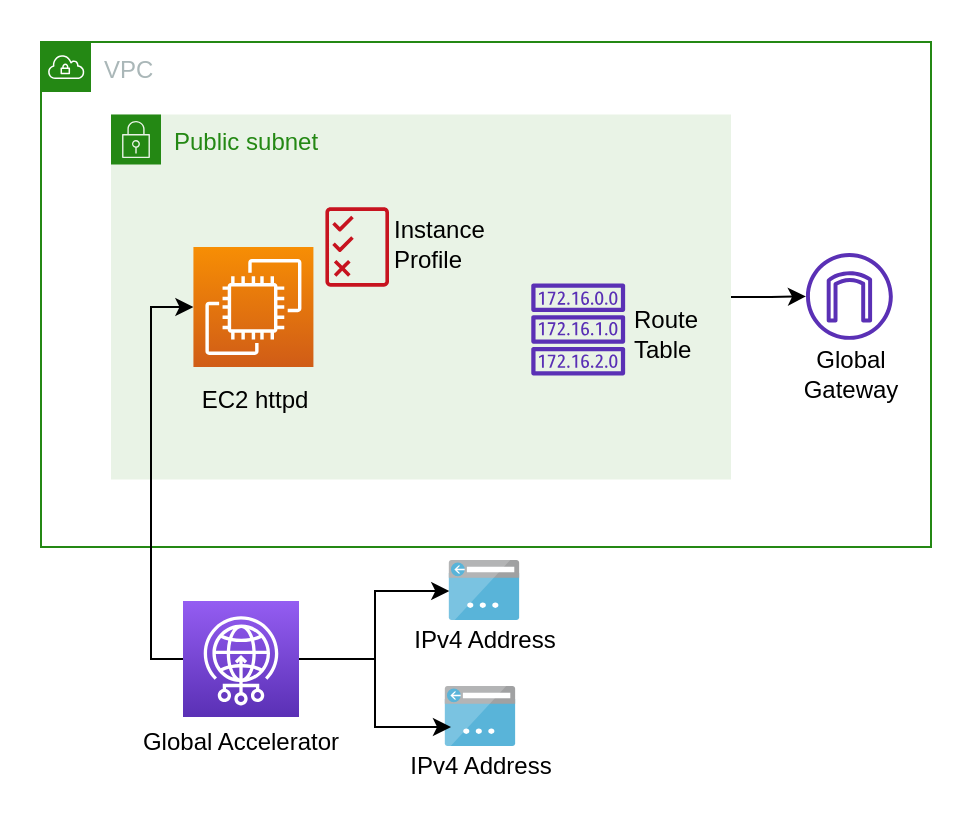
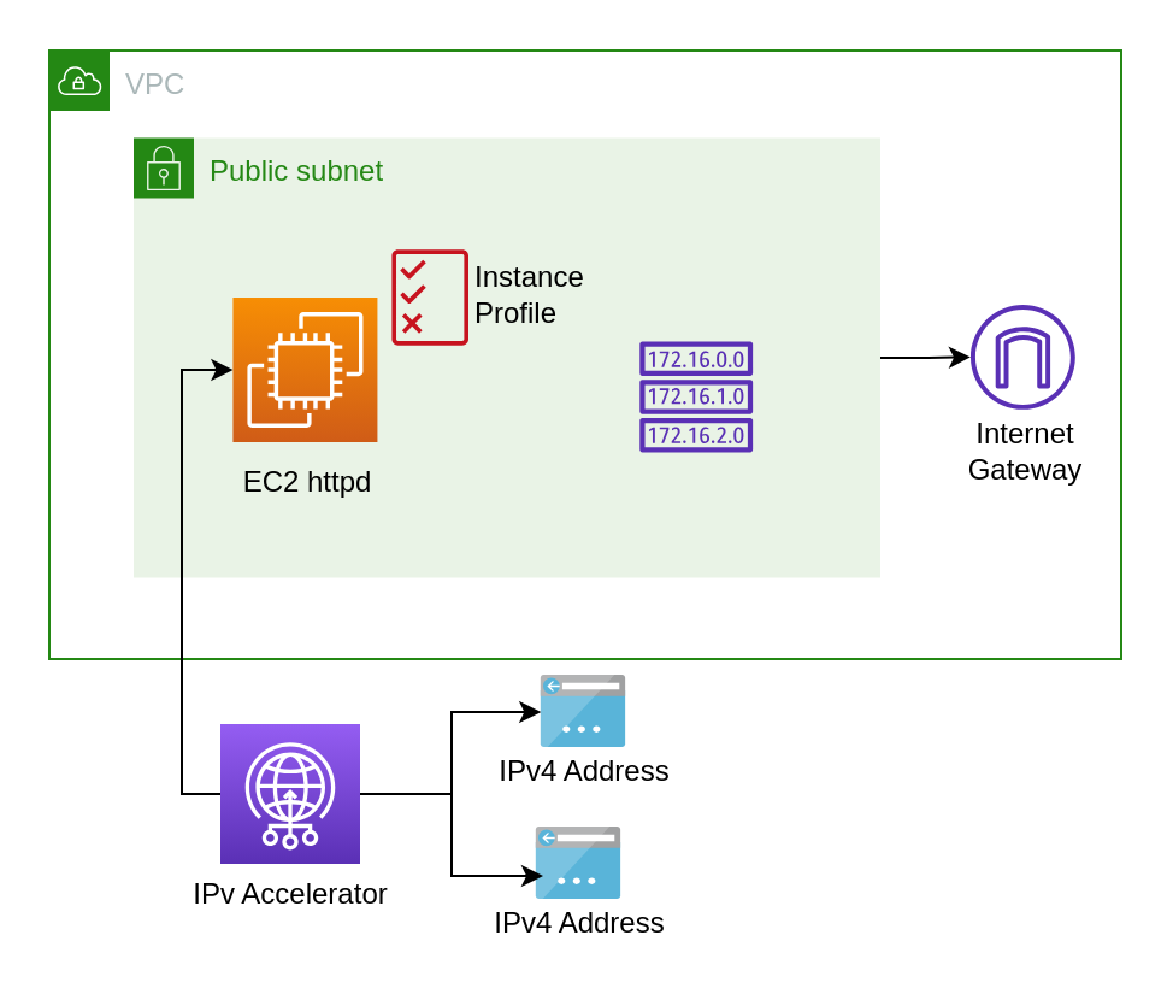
  <mxCell id="0" />
  <mxCell id="1" parent="0" />
  <mxCell id="2" value="VPC" style="points=[[0,0],[0.25,0],[0.5,0],[0.75,0],[1,0],[1,0.25],[1,0.5],[1,0.75],[1,1],[0.75,1],[0.5,1],[0.25,1],[0,1],[0,0.75],[0,0.5],[0,0.25]];outlineConnect=0;gradientColor=none;html=1;whiteSpace=wrap;fontSize=12;fontStyle=0;shape=mxgraph.aws4.group;grIcon=mxgraph.aws4.group_vpc;strokeColor=#248814;fillColor=none;verticalAlign=top;align=left;spacingLeft=30;fontColor=#AAB7B8;dashed=0;" parent="1" vertex="1"><mxGeometry x="20" y="20.5" width="445" height="252.5" as="geometry" /></mxCell>
  <mxCell id="3" value="Public subnet" style="points=[[0,0],[0.25,0],[0.5,0],[0.75,0],[1,0],[1,0.25],[1,0.5],[1,0.75],[1,1],[0.75,1],[0.5,1],[0.25,1],[0,1],[0,0.75],[0,0.5],[0,0.25]];outlineConnect=0;gradientColor=none;html=1;whiteSpace=wrap;fontSize=12;fontStyle=0;shape=mxgraph.aws4.group;grIcon=mxgraph.aws4.group_security_group;grStroke=0;strokeColor=#248814;fillColor=#E9F3E6;verticalAlign=top;align=left;spacingLeft=30;fontColor=#248814;dashed=0;" parent="1" vertex="1"><mxGeometry x="55" y="56.75" width="310" height="182.5" as="geometry" /></mxCell>
  <mxCell id="4" style="edgeStyle=orthogonalEdgeStyle;rounded=0;orthogonalLoop=1;jettySize=auto;html=1;exitX=1;exitY=0.5;exitDx=0;exitDy=0;" parent="1" source="3" target="9" edge="1"><mxGeometry relative="1" as="geometry" /></mxCell>
  <mxCell id="5" value="" style="group" parent="1" vertex="1" connectable="0"><mxGeometry x="265" y="141.21" width="100" height="46" as="geometry" /></mxCell>
  <mxCell id="6" value="" style="outlineConnect=0;fontColor=#232F3E;gradientColor=none;fillColor=#5A30B5;strokeColor=none;dashed=0;verticalLabelPosition=bottom;verticalAlign=top;align=center;html=1;fontSize=12;fontStyle=0;aspect=fixed;pointerEvents=1;shape=mxgraph.aws4.route_table;" parent="5" vertex="1"><mxGeometry width="47.21" height="46" as="geometry" /></mxCell>
- <mxCell id="7" value="Route &lt;br&gt;Table" style="text;html=1;resizable=0;autosize=1;align=left;verticalAlign=middle;points=[];fillColor=none;strokeColor=none;rounded=0;" parent="5" vertex="1"><mxGeometry x="50" y="10.5" width="50" height="30" as="geometry" /></mxCell>
  <mxCell id="8" value="" style="group" parent="1" vertex="1" connectable="0"><mxGeometry x="395" y="126" width="60" height="76.421" as="geometry" /></mxCell>
  <mxCell id="9" value="" style="outlineConnect=0;fontColor=#232F3E;fillColor=#5A30B5;strokeColor=none;dashed=0;verticalLabelPosition=bottom;verticalAlign=top;align=center;html=1;fontSize=12;fontStyle=0;aspect=fixed;pointerEvents=1;shape=mxgraph.aws4.internet_gateway;sketch=0;" parent="8" vertex="1"><mxGeometry x="7.486" width="43.421" height="43.421" as="geometry" /></mxCell>
- <mxCell id="10" value="Global&lt;br&gt;Gateway" style="text;html=1;resizable=0;autosize=1;align=center;verticalAlign=middle;points=[];fillColor=none;strokeColor=none;rounded=0;" parent="8" vertex="1"><mxGeometry y="46.421" width="60" height="30" as="geometry" /></mxCell>
+ <mxCell id="10" value="Internet&lt;br&gt;Gateway" style="text;html=1;resizable=0;autosize=1;align=center;verticalAlign=middle;points=[];fillColor=none;strokeColor=none;rounded=0;" parent="8" vertex="1"><mxGeometry y="46.421" width="60" height="30" as="geometry" /></mxCell>
  <mxCell id="11" value="" style="group" parent="1" vertex="1" connectable="0"><mxGeometry x="82.21" y="103" width="172.79" height="107" as="geometry" /></mxCell>
  <mxCell id="12" value="" style="group" parent="11" vertex="1" connectable="0"><mxGeometry y="20" width="90" height="87" as="geometry" /></mxCell>
  <mxCell id="13" value="" style="outlineConnect=0;fontColor=#232F3E;gradientColor=#F78E04;gradientDirection=north;fillColor=#D05C17;strokeColor=#ffffff;dashed=0;verticalLabelPosition=bottom;verticalAlign=top;align=center;html=1;fontSize=12;fontStyle=0;aspect=fixed;shape=mxgraph.aws4.resourceIcon;resIcon=mxgraph.aws4.ec2;" parent="12" vertex="1"><mxGeometry x="14" width="60" height="60" as="geometry" /></mxCell>
  <mxCell id="14" value="&lt;div&gt;&lt;span&gt;EC2 httpd&lt;/span&gt;&lt;/div&gt;" style="text;html=1;resizable=0;autosize=1;align=center;verticalAlign=middle;points=[];fillColor=none;strokeColor=none;rounded=0;" parent="12" vertex="1"><mxGeometry x="10" y="67" width="70" height="20" as="geometry" /></mxCell>
  <mxCell id="15" value="" style="group" parent="11" vertex="1" connectable="0"><mxGeometry x="80" width="92.79" height="40" as="geometry" /></mxCell>
  <mxCell id="16" value="" style="outlineConnect=0;fontColor=#232F3E;gradientColor=none;fillColor=#C7131F;strokeColor=none;dashed=0;verticalLabelPosition=bottom;verticalAlign=top;align=center;html=1;fontSize=12;fontStyle=0;aspect=fixed;pointerEvents=1;shape=mxgraph.aws4.permissions;" parent="15" vertex="1"><mxGeometry width="31.79" height="40" as="geometry" /></mxCell>
  <mxCell id="17" value="Instance&lt;br&gt;&lt;div&gt;&lt;span&gt;Profile&lt;/span&gt;&lt;/div&gt;" style="text;html=1;resizable=0;autosize=1;align=left;verticalAlign=middle;points=[];fillColor=none;strokeColor=none;rounded=0;" parent="15" vertex="1"><mxGeometry x="32.79" y="4" width="60" height="30" as="geometry" /></mxCell>
  <mxCell id="18" value="" style="group" vertex="1" connectable="0" parent="1"><mxGeometry x="65" y="300" width="110" height="81" as="geometry" /></mxCell>
  <mxCell id="19" value="" style="outlineConnect=0;fontColor=#232F3E;gradientColor=#945DF2;gradientDirection=north;fillColor=#5A30B5;strokeColor=#ffffff;dashed=0;verticalLabelPosition=bottom;verticalAlign=top;align=center;html=1;fontSize=12;fontStyle=0;aspect=fixed;shape=mxgraph.aws4.resourceIcon;resIcon=mxgraph.aws4.global_accelerator;" vertex="1" parent="18"><mxGeometry x="26" width="58" height="58" as="geometry" /></mxCell>
- <mxCell id="20" value="Global Accelerator" style="text;html=1;resizable=0;autosize=1;align=center;verticalAlign=middle;points=[];fillColor=none;strokeColor=none;rounded=0;" vertex="1" parent="18"><mxGeometry y="61" width="110" height="20" as="geometry" /></mxCell>
+ <mxCell id="20" value="IPv Accelerator" style="text;html=1;resizable=0;autosize=1;align=center;verticalAlign=middle;points=[];fillColor=none;strokeColor=none;rounded=0;" vertex="1" parent="18"><mxGeometry y="61" width="110" height="20" as="geometry" /></mxCell>
  <mxCell id="21" style="edgeStyle=elbowEdgeStyle;rounded=0;orthogonalLoop=1;jettySize=auto;html=1;endArrow=none;endFill=0;startArrow=classic;startFill=1;" edge="1" parent="1" source="13" target="19"><mxGeometry relative="1" as="geometry"><mxPoint x="35" y="313" as="targetPoint" /><Array as="points"><mxPoint x="75" y="253" /></Array></mxGeometry></mxCell>
  <mxCell id="22" value="" style="group" vertex="1" connectable="0" parent="1"><mxGeometry x="197" y="280" width="90" height="50" as="geometry" /></mxCell>
  <mxCell id="23" value="" style="aspect=fixed;html=1;points=[];align=center;image;fontSize=12;image=img/lib/mscae/App_Service_IPAddress.svg;" vertex="1" parent="22"><mxGeometry x="27.14" width="35.71" height="30" as="geometry" /></mxCell>
  <mxCell id="24" value="IPv4 Address" style="text;html=1;resizable=0;autosize=1;align=center;verticalAlign=middle;points=[];fillColor=none;strokeColor=none;rounded=0;" vertex="1" parent="22"><mxGeometry y="30" width="90" height="20" as="geometry" /></mxCell>
  <mxCell id="25" value="" style="group" vertex="1" connectable="0" parent="1"><mxGeometry x="195" y="343" width="90" height="50" as="geometry" /></mxCell>
  <mxCell id="26" value="" style="aspect=fixed;html=1;points=[];align=center;image;fontSize=12;image=img/lib/mscae/App_Service_IPAddress.svg;" vertex="1" parent="25"><mxGeometry x="27.14" width="35.71" height="30" as="geometry" /></mxCell>
  <mxCell id="27" value="IPv4 Address" style="text;html=1;resizable=0;autosize=1;align=center;verticalAlign=middle;points=[];fillColor=none;strokeColor=none;rounded=0;" vertex="1" parent="25"><mxGeometry y="30" width="90" height="20" as="geometry" /></mxCell>
  <mxCell id="28" style="edgeStyle=elbowEdgeStyle;rounded=0;orthogonalLoop=1;jettySize=auto;html=1;" edge="1" parent="1" source="19" target="23"><mxGeometry relative="1" as="geometry" /></mxCell>
  <mxCell id="29" style="edgeStyle=elbowEdgeStyle;rounded=0;orthogonalLoop=1;jettySize=auto;html=1;" edge="1" parent="1" source="19"><mxGeometry relative="1" as="geometry"><mxPoint x="225" y="363" as="targetPoint" /></mxGeometry></mxCell>
